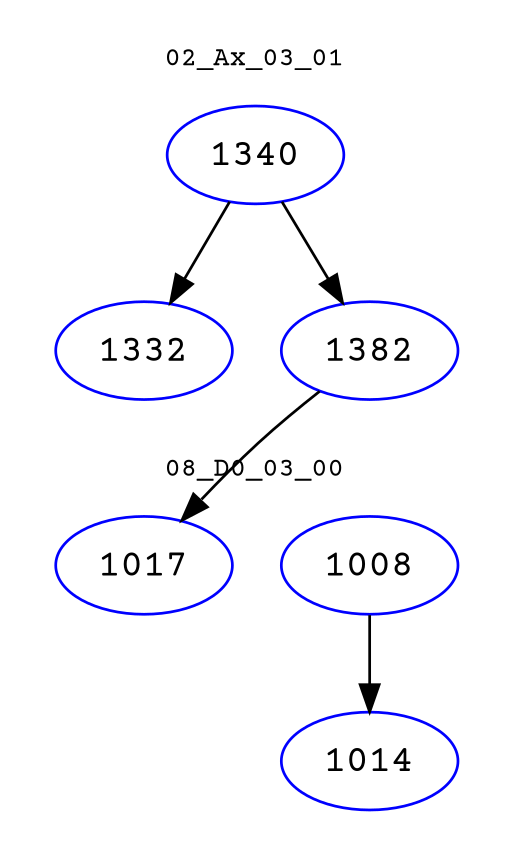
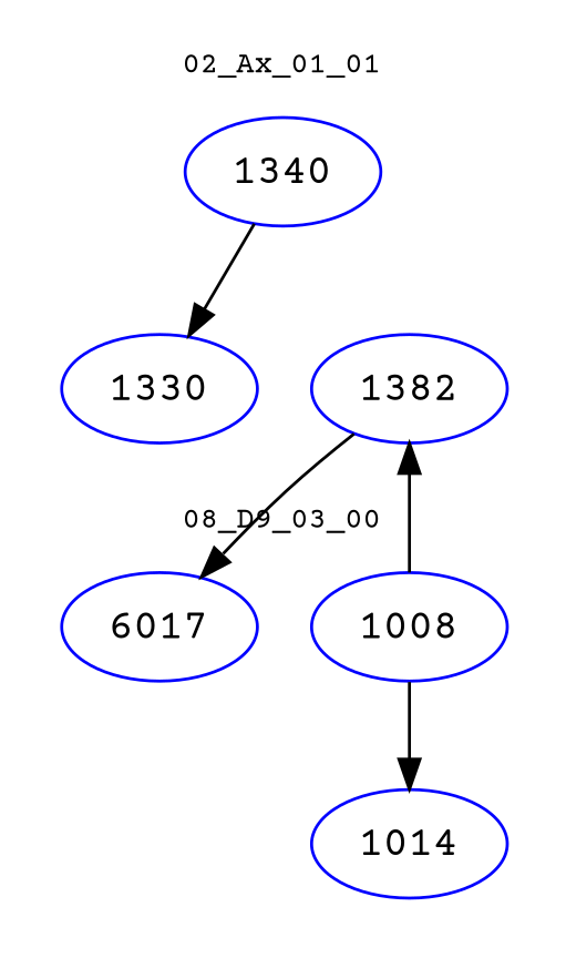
  digraph {
    fontname="Courier Prime"
    node [color=blue fontname="Courier Prime"]
    edge [color=black fontname="Courier Prime"]
    n1 [label=1340]
-   n2 [label=1332]
+   n2 [label=1330]
    n3 [label=1382]
    n4 [label=1008]
    n5 [label=1014]
-   n6 [label=1017]
+   n6 [label=6017]
    subgraph cluster_1 {
      color=white
      fontsize=10
-     label="02_Ax_03_01"
+     label="02_Ax_01_01"
      n1
      n2
      n3
    }
    subgraph cluster_2 {
      color=white
      fontsize=10
-     label="08_D0_03_00"
+     label="08_D9_03_00"
      n4
      n5
      n6
    }
    n1 -> n2
-   n1 -> n3
+   n4 -> n3
    n3 -> n6
    n4 -> n5
  }
